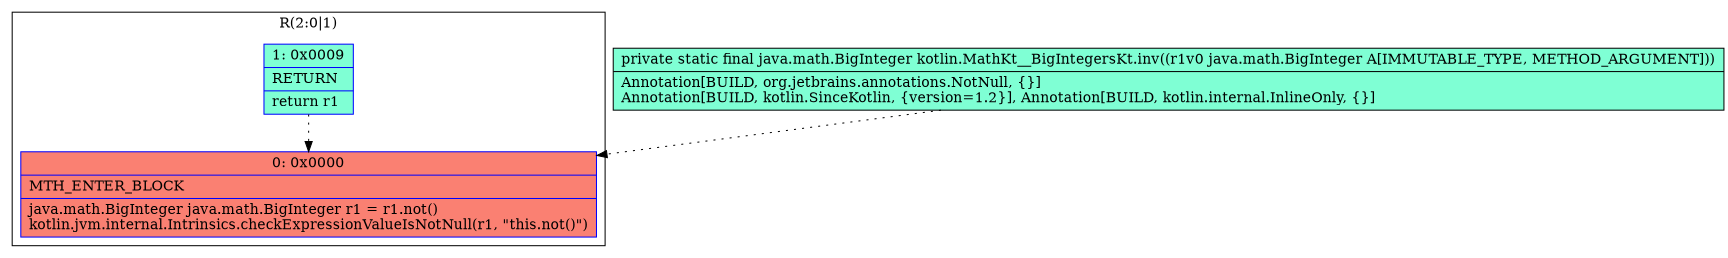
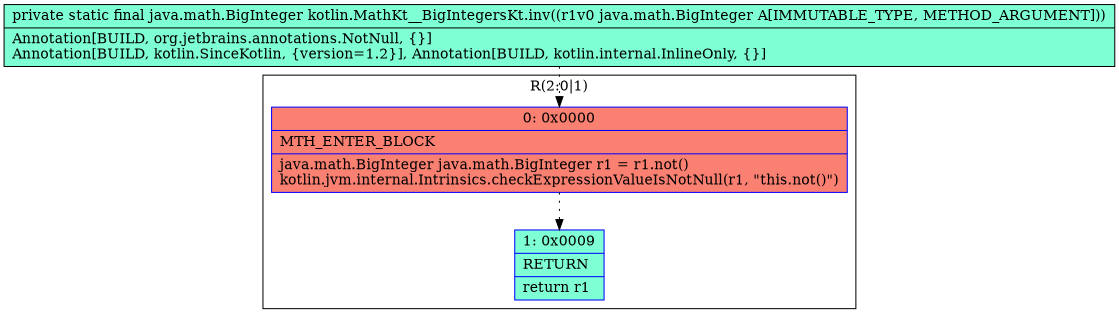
  digraph {
    node [color=blue shape=record style=filled fillcolor=aquamarine]
    edge [style=dotted]
    n1 [label="{0\:\ 0x0000|MTH_ENTER_BLOCK\l|java.math.BigInteger java.math.BigInteger r1 = r1.not()\lkotlin.jvm.internal.Intrinsics.checkExpressionValueIsNotNull(r1, \"this.not()\")\l}" fillcolor=salmon]
    n2 [label="{1\:\ 0x0009|RETURN\l|return r1\l}"]
    n3 [label="{private static final java.math.BigInteger kotlin.MathKt__BigIntegersKt.inv((r1v0 java.math.BigInteger A[IMMUTABLE_TYPE, METHOD_ARGUMENT]))  | Annotation[BUILD, org.jetbrains.annotations.NotNull, \{\}]\lAnnotation[BUILD, kotlin.SinceKotlin, \{version=1.2\}], Annotation[BUILD, kotlin.internal.InlineOnly, \{\}]\l}" color=""]
    subgraph cluster_1 {
      label="R(2:0|1)"
      n1
      n2
    }
-   n2 -> n1
+   n1 -> n2
    n3 -> n1
  }
